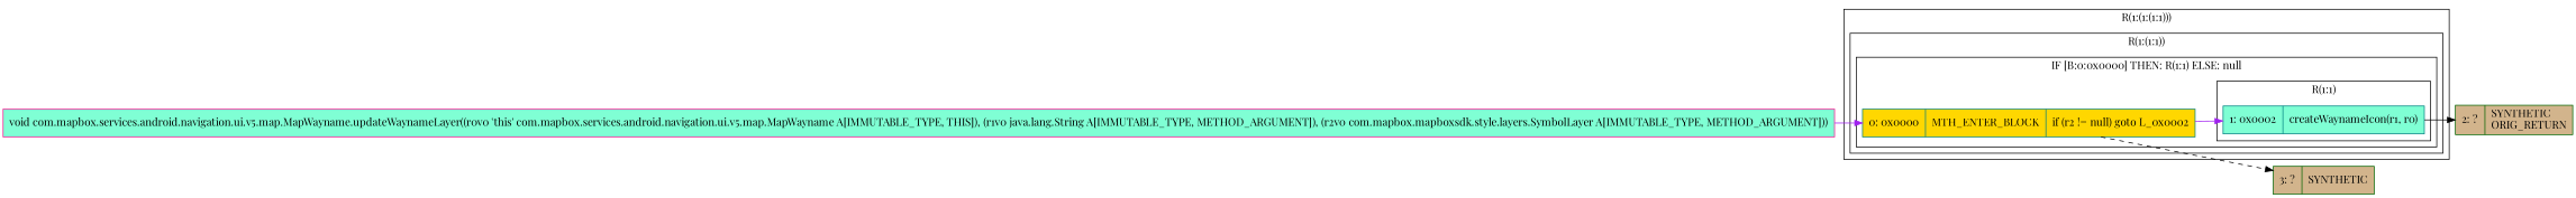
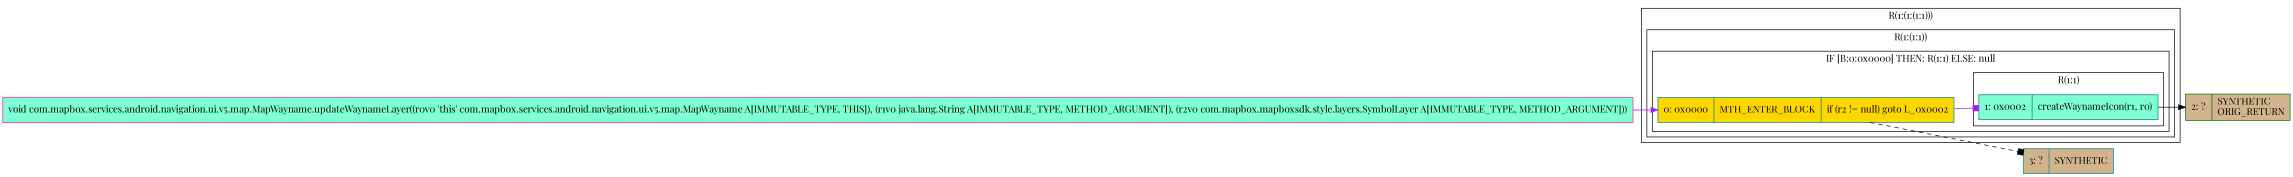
  digraph {
    fontname="Playfair Display"
    rankdir=LR
    node [color=teal fillcolor=aquamarine fontname="Playfair Display" shape=record style=filled]
    edge [arrowhead=normal color=black fontname="Playfair Display"]
    n1 [label="{1\:\ 0x0002|createWaynameIcon(r1, r0)\l}"]
    n2 [fillcolor=gold label="{0\:\ 0x0000|MTH_ENTER_BLOCK\l|if (r2 != null) goto L_0x0002\l}"]
    n3 [color=darkgreen fillcolor=tan label="{2\:\ ?|SYNTHETIC\lORIG_RETURN\l}"]
-   n4 [color=darkgreen fillcolor=tan label="{3\:\ ?|SYNTHETIC\l}"]
+   n4 [fillcolor=tan label="{3\:\ ?|SYNTHETIC\l}"]
    n5 [color=deeppink label="{void com.mapbox.services.android.navigation.ui.v5.map.MapWayname.updateWaynameLayer((r0v0 'this' com.mapbox.services.android.navigation.ui.v5.map.MapWayname A[IMMUTABLE_TYPE, THIS]), (r1v0 java.lang.String A[IMMUTABLE_TYPE, METHOD_ARGUMENT]), (r2v0 com.mapbox.mapboxsdk.style.layers.SymbolLayer A[IMMUTABLE_TYPE, METHOD_ARGUMENT])) }"]
    subgraph cluster_1 {
      label="R(1:(1:(1:1)))"
      subgraph cluster_2 {
        label="R(1:(1:1))"
        subgraph cluster_3 {
          label="IF [B:0:0x0000] THEN: R(1:1) ELSE: null"
          n2
          subgraph cluster_4 {
            label="R(1:1)"
            n1
          }
        }
      }
    }
    n1 -> n3
-   n2 -> n1 [color=purple]
-   n2 -> n4 [style=dashed]
+   n2 -> n1 [arrowhead=box color=purple]
+   n2 -> n4 [arrowhead=box style=dashed]
    n5 -> n2 [color=purple]
  }
